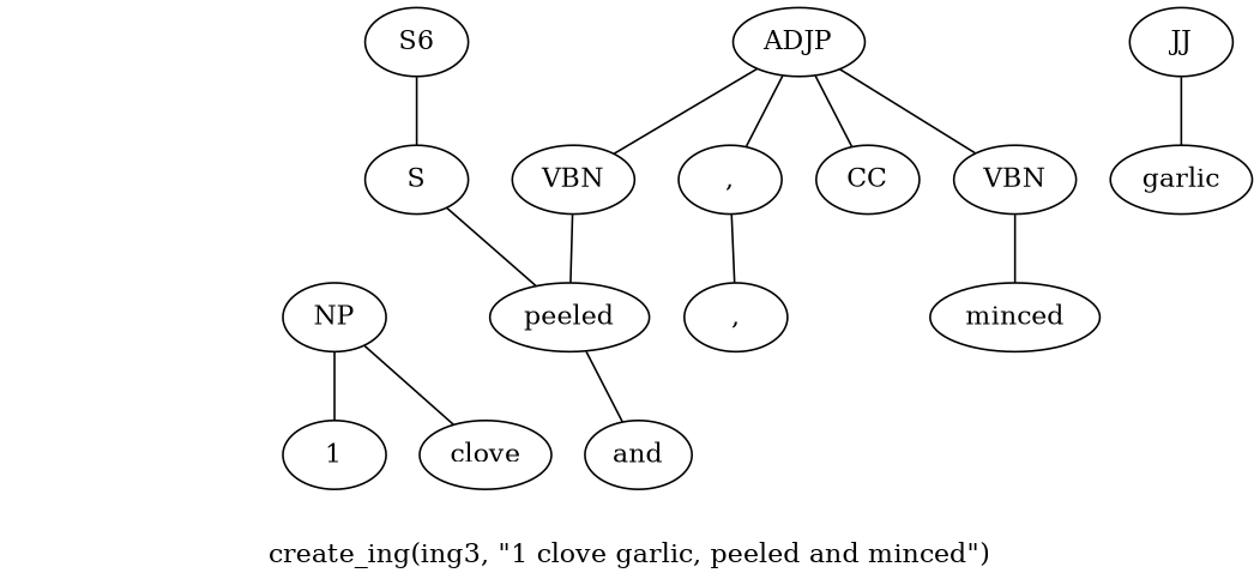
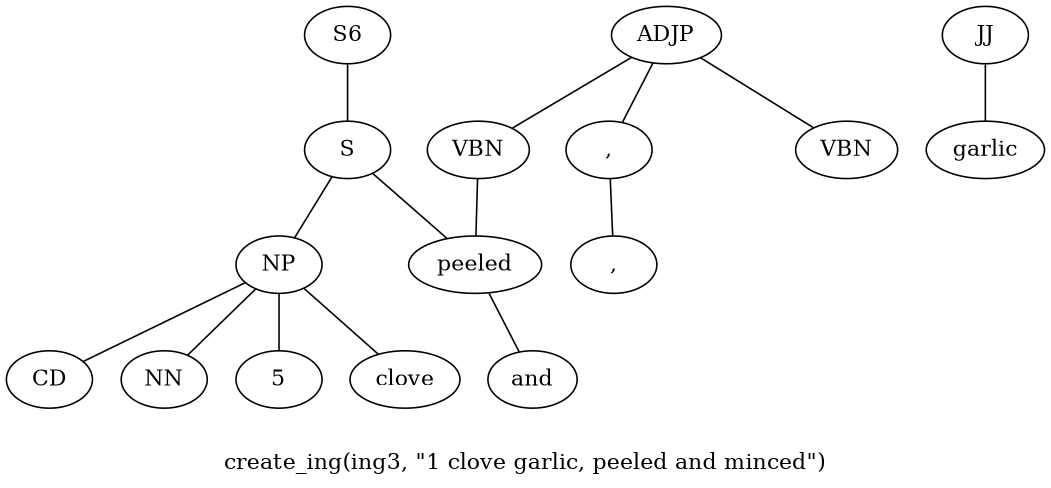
  graph {
    label="create_ing(ing3, \"1 clove garlic, peeled and minced\")"
    n1 [label=S6]
    n2 [label=S]
    n3 [label=NP]
    n4 [label=peeled]
-   n7 [label=1]
+   n5 [label=CD]
+   n6 [label=NN]
+   n7 [label=5]
    n8 [label=clove]
    n9 [label=ADJP]
    n10 [label=","]
    n11 [label=VBN]
-   n12 [label=CC]
    n13 [label=VBN]
    n14 [label=JJ]
    n15 [label=garlic]
    n16 [label=","]
-   n17 [label=minced]
    n18 [label=and]
    n1 -- n2
+   n2 -- n3
    n2 -- n4
+   n3 -- n5
+   n3 -- n6
    n3 -- n7
    n3 -- n8
    n4 -- n18
    n9 -- n10
    n9 -- n11
-   n9 -- n12
    n9 -- n13
    n10 -- n16
    n11 -- n4
-   n13 -- n17
    n14 -- n15
  }
